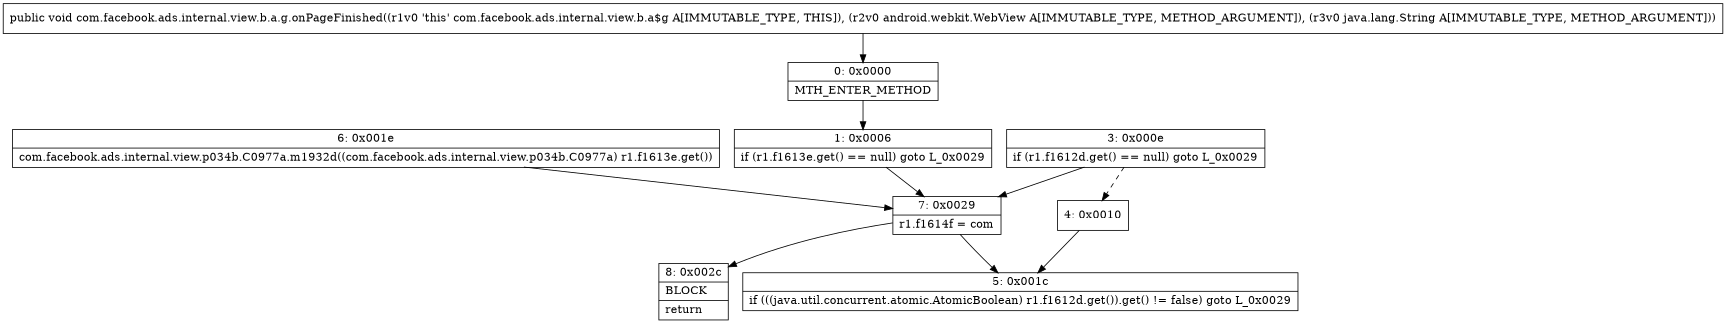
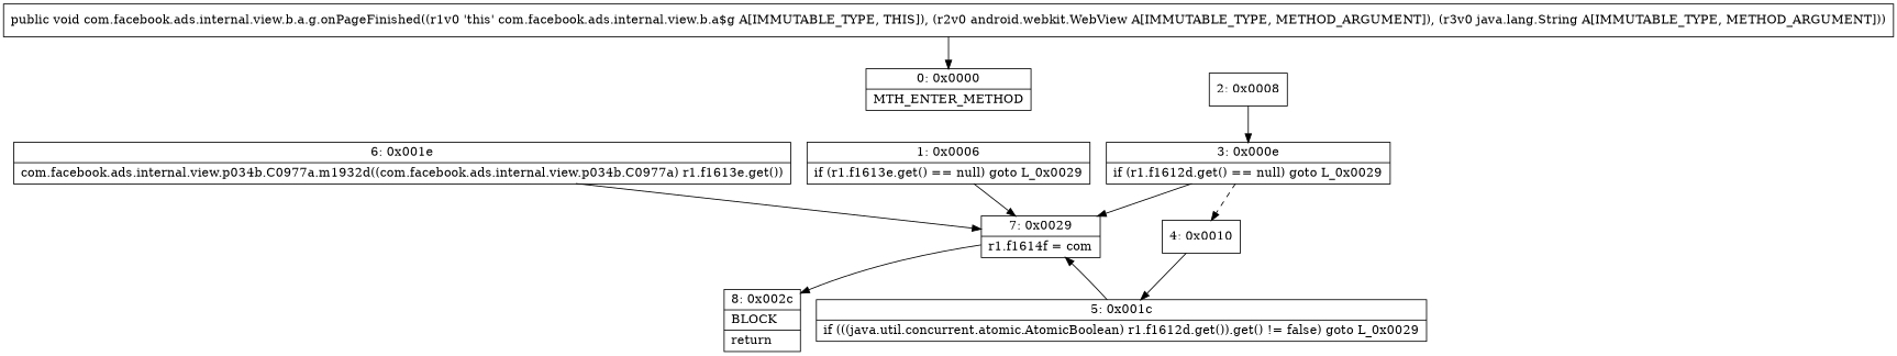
  digraph {
    node [shape=record]
    n1 [label="{0\:\ 0x0000|MTH_ENTER_METHOD\l}"]
    n2 [label="{1\:\ 0x0006|if (r1.f1613e.get() == null) goto L_0x0029\l}"]
    n3 [label="{7\:\ 0x0029|r1.f1614f = com\l}"]
+   n4 [label="{2\:\ 0x0008}"]
    n5 [label="{3\:\ 0x000e|if (r1.f1612d.get() == null) goto L_0x0029\l}"]
    n6 [label="{8\:\ 0x002c|BLOCK\l|return\l}"]
    n7 [label="{4\:\ 0x0010}"]
    n8 [label="{5\:\ 0x001c|if (((java.util.concurrent.atomic.AtomicBoolean) r1.f1612d.get()).get() != false) goto L_0x0029\l}"]
    n9 [label="{6\:\ 0x001e|com.facebook.ads.internal.view.p034b.C0977a.m1932d((com.facebook.ads.internal.view.p034b.C0977a) r1.f1613e.get())\l}"]
    n10 [label="{public void com.facebook.ads.internal.view.b.a.g.onPageFinished((r1v0 'this' com.facebook.ads.internal.view.b.a$g A[IMMUTABLE_TYPE, THIS]), (r2v0 android.webkit.WebView A[IMMUTABLE_TYPE, METHOD_ARGUMENT]), (r3v0 java.lang.String A[IMMUTABLE_TYPE, METHOD_ARGUMENT])) }"]
-   n1 -> n2
    n2 -> n3
    n3 -> n6
+   n4 -> n5
    n5 -> n3
    n5 -> n7 [style=dashed]
    n7 -> n8
-   n3 -> n8
+   n8 -> n3
    n9 -> n3
    n10 -> n1
  }
